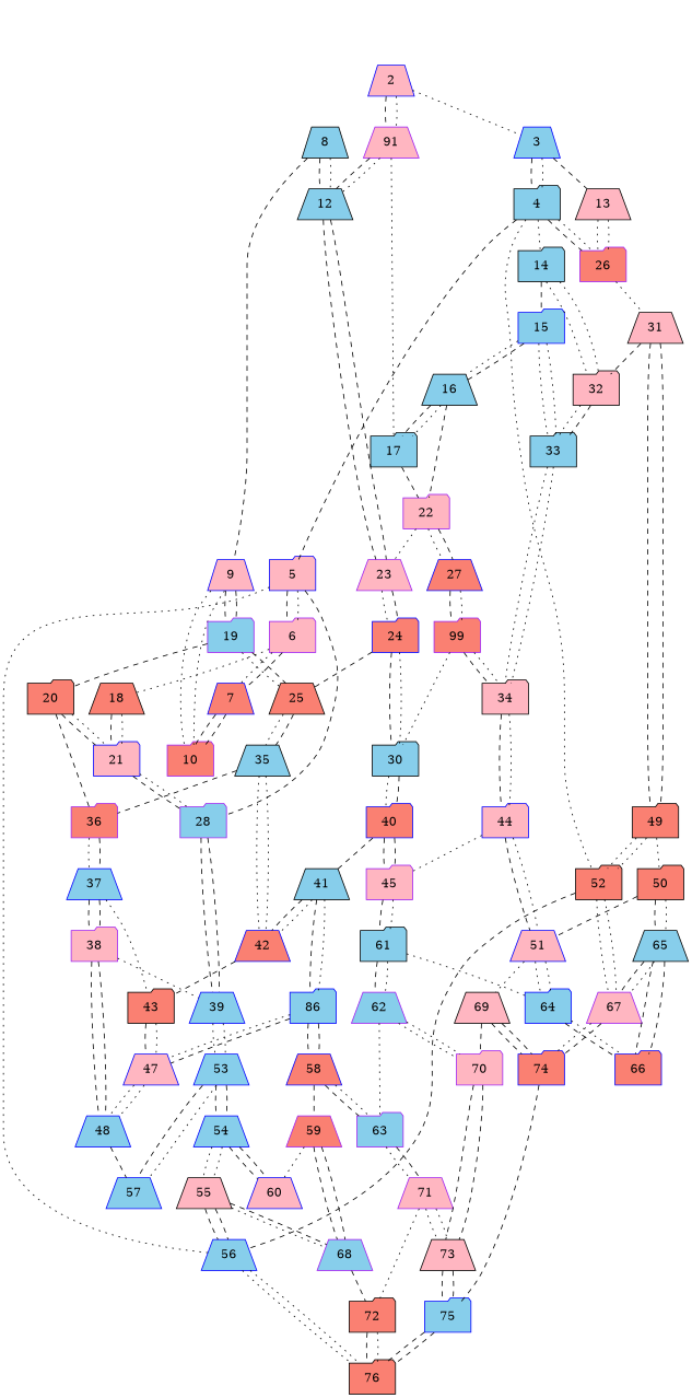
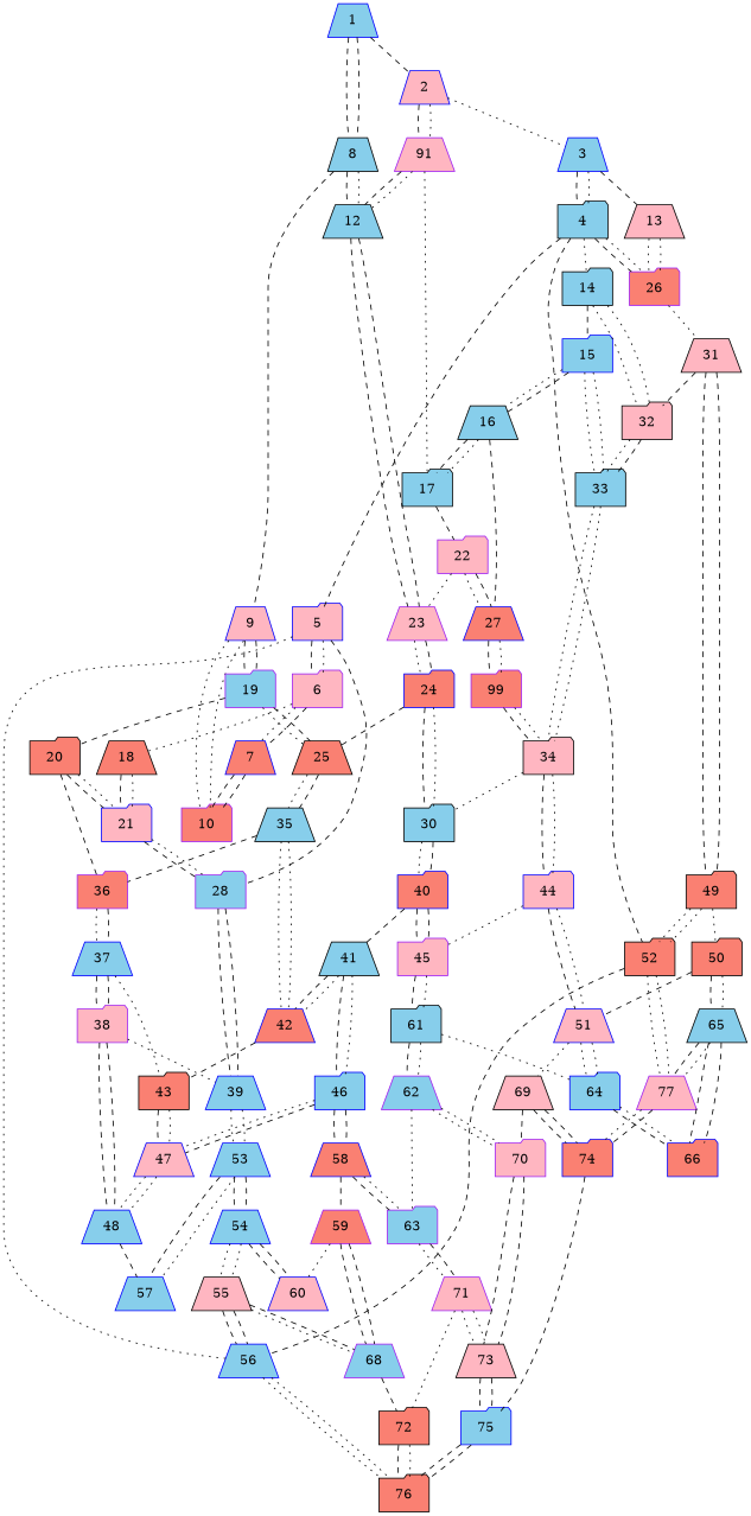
  graph {
    node [color=blue fillcolor=skyblue shape=trapezium style=filled]
    edge [style=dashed]
    2 [fillcolor=lightpink]
+   1
    8 [color=black]
    3
    n5 [color=purple fillcolor=lightpink label=91]
    9 [fillcolor=lightpink]
    12 [color=black]
    4 [color=black shape=folder]
    13 [color=black fillcolor=lightpink]
    17 [color=black shape=folder]
    5 [fillcolor=lightpink shape=folder]
    26 [color=purple fillcolor=salmon shape=folder]
    52 [color=black fillcolor=salmon shape=folder]
    14 [color=black shape=folder]
    6 [color=purple fillcolor=lightpink shape=folder]
    28 [color=purple shape=folder]
    56
    31 [color=black fillcolor=lightpink]
-   67 [color=purple fillcolor=lightpink]
+   67 [color=purple fillcolor=lightpink label=77]
    7 [fillcolor=salmon]
    18 [color=black fillcolor=salmon]
    39
    76 [color=black fillcolor=salmon shape=folder]
    10 [color=purple fillcolor=salmon shape=folder]
    21 [fillcolor=lightpink shape=folder]
    19 [color=purple shape=folder]
    23 [color=purple fillcolor=lightpink]
    20 [color=black fillcolor=salmon shape=folder]
    25 [color=black fillcolor=salmon]
    22 [color=purple fillcolor=lightpink shape=folder]
    24 [fillcolor=salmon shape=folder]
    15 [shape=folder]
    32 [color=black fillcolor=lightpink shape=folder]
    16 [color=black]
    33 [color=black shape=folder]
    27 [fillcolor=salmon]
    34 [color=black fillcolor=lightpink shape=folder]
    n38 [color=purple fillcolor=salmon label=99 shape=folder]
    36 [color=purple fillcolor=salmon shape=folder]
    35 [color=black]
    37
    30 [color=black shape=folder]
    40 [fillcolor=salmon shape=folder]
    42 [fillcolor=salmon]
    49 [color=black fillcolor=salmon shape=folder]
    53
    44 [fillcolor=lightpink shape=folder]
    41 [color=black]
    45 [color=purple fillcolor=lightpink shape=folder]
    50 [color=black fillcolor=salmon shape=folder]
    51 [fillcolor=lightpink]
    43 [color=black fillcolor=salmon shape=folder]
    38 [color=purple fillcolor=lightpink shape=folder]
    48
    47 [fillcolor=lightpink]
    57
    54
-   46 [shape=folder label=86]
+   46 [shape=folder]
    61 [color=black shape=folder]
    58 [fillcolor=salmon]
    64 [shape=folder]
    69 [color=black fillcolor=lightpink]
    62 [color=purple]
    59 [color=purple fillcolor=salmon]
    63 [color=purple shape=folder]
    65 [color=black]
    66 [fillcolor=salmon shape=folder]
    74 [fillcolor=salmon shape=folder]
    55 [color=black fillcolor=lightpink]
    60 [fillcolor=lightpink]
    68 [color=purple]
    72 [color=black fillcolor=salmon shape=folder]
    71 [color=purple fillcolor=lightpink]
    70 [color=purple fillcolor=lightpink shape=folder]
    73 [color=black fillcolor=lightpink]
    75 [shape=folder]
    2 -- 3 [style=dotted]
    2 -- n5
    2 -- n5 [style=dotted]
+   1 -- 2
+   1 -- 8
+   1 -- 8
    8 -- 9
    8 -- 12
    8 -- 12 [style=dotted]
    3 -- 4
    3 -- 4 [style=dotted]
    3 -- 13
    n5 -- 12
    n5 -- 12 [style=dotted]
    n5 -- 17 [style=dotted]
    9 -- 10 [style=dotted]
    9 -- 10 [style=dotted]
    9 -- 19
    9 -- 19
    12 -- 23
    12 -- 23
    4 -- 5
    4 -- 26
    4 -- 26 [style=dotted]
-   4 -- 52 [style=dotted]
+   4 -- 52
    4 -- 14 [style=dotted]
    13 -- 26 [style=dotted]
    13 -- 26 [style=dotted]
    17 -- 22
    5 -- 6
    5 -- 6 [style=dotted]
    5 -- 28
    5 -- 56 [style=dotted]
    26 -- 31 [style=dotted]
    52 -- 56
    52 -- 67 [style=dotted]
    52 -- 67 [style=dotted]
    14 -- 15
    14 -- 32 [style=dotted]
    14 -- 32 [style=dotted]
    6 -- 7 [style=dotted]
    6 -- 7
    6 -- 18 [style=dotted]
    28 -- 39
    28 -- 39
    56 -- 76 [style=dotted]
    56 -- 76 [style=dotted]
    31 -- 32
    31 -- 49
    31 -- 49
    67 -- 74 [style=dotted]
    67 -- 74
    7 -- 10
    7 -- 10
    18 -- 21
    18 -- 21 [style=dotted]
    39 -- 53 [style=dotted]
    39 -- 53 [style=dotted]
    21 -- 28
    21 -- 28 [style=dotted]
    19 -- 20
    19 -- 25 [style=dotted]
    19 -- 25
    23 -- 24 [style=dotted]
    23 -- 24
    20 -- 21
    20 -- 21 [style=dotted]
    20 -- 36
    25 -- 35 [style=dotted]
    25 -- 35
    22 -- 23 [style=dotted]
    22 -- 27 [style=dotted]
    22 -- 27
    24 -- 25
    24 -- 30
    24 -- 30 [style=dotted]
    15 -- 16 [style=dotted]
    15 -- 16
    15 -- 33 [style=dotted]
    15 -- 33 [style=dotted]
    32 -- 33 [style=dotted]
    32 -- 33
    16 -- 17
    16 -- 17 [style=dotted]
-   16 -- 22
+   16 -- 27
    33 -- 34 [style=dotted]
    33 -- 34 [style=dotted]
    27 -- n38
    27 -- n38 [style=dotted]
    34 -- 44
    34 -- 44 [style=dotted]
    n38 -- 34
    n38 -- 34 [style=dotted]
-   n38 -- 30 [style=dotted]
+   34 -- 30 [style=dotted]
    36 -- 37 [style=dotted]
    36 -- 37
    35 -- 36
    35 -- 42 [style=dotted]
    35 -- 42 [style=dotted]
    37 -- 43 [style=dotted]
    37 -- 38
    37 -- 38
    30 -- 40 [style=dotted]
    30 -- 40
    40 -- 41
    40 -- 45
    40 -- 45
    42 -- 43
    49 -- 52 [style=dotted]
    49 -- 52 [style=dotted]
    49 -- 50 [style=dotted]
    53 -- 57
    53 -- 57 [style=dotted]
    53 -- 54
    53 -- 54
    44 -- 45 [style=dotted]
    44 -- 51
    44 -- 51 [style=dotted]
    41 -- 42
    41 -- 42 [style=dotted]
    41 -- 46
    41 -- 46 [style=dotted]
    45 -- 61
    45 -- 61 [style=dotted]
    50 -- 51
    50 -- 65
    50 -- 65 [style=dotted]
    51 -- 64 [style=dotted]
    51 -- 64 [style=dotted]
    51 -- 69 [style=dotted]
    43 -- 47
    43 -- 47 [style=dotted]
    38 -- 39 [style=dotted]
    38 -- 48
    38 -- 48
    48 -- 57
    47 -- 48 [style=dotted]
    47 -- 48 [style=dotted]
    54 -- 55 [style=dotted]
    54 -- 55 [style=dotted]
    54 -- 60
    54 -- 60
    46 -- 47 [style=dotted]
    46 -- 47
    46 -- 58
    46 -- 58
    61 -- 64 [style=dotted]
    61 -- 62
    61 -- 62 [style=dotted]
    58 -- 59
    58 -- 63
    58 -- 63 [style=dotted]
    64 -- 66
    64 -- 66 [style=dotted]
    69 -- 74
    69 -- 74
    69 -- 70
    62 -- 63 [style=dotted]
    62 -- 70 [style=dotted]
    62 -- 70 [style=dotted]
    59 -- 60 [style=dotted]
    59 -- 68
    59 -- 68
    63 -- 71 [style=dotted]
    63 -- 71
    65 -- 67
    65 -- 67 [style=dotted]
    65 -- 66
    65 -- 66
    74 -- 75
    55 -- 56
    55 -- 56
    55 -- 68 [style=dotted]
    55 -- 68
    68 -- 72
    72 -- 76
    72 -- 76 [style=dotted]
    71 -- 72 [style=dotted]
    71 -- 73 [style=dotted]
    71 -- 73 [style=dotted]
    70 -- 73
    70 -- 73
    73 -- 75
    73 -- 75
    75 -- 76
    75 -- 76
  }
